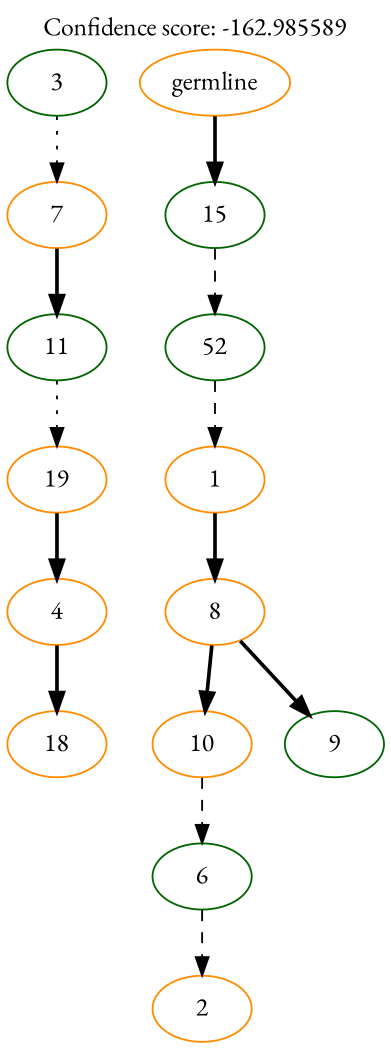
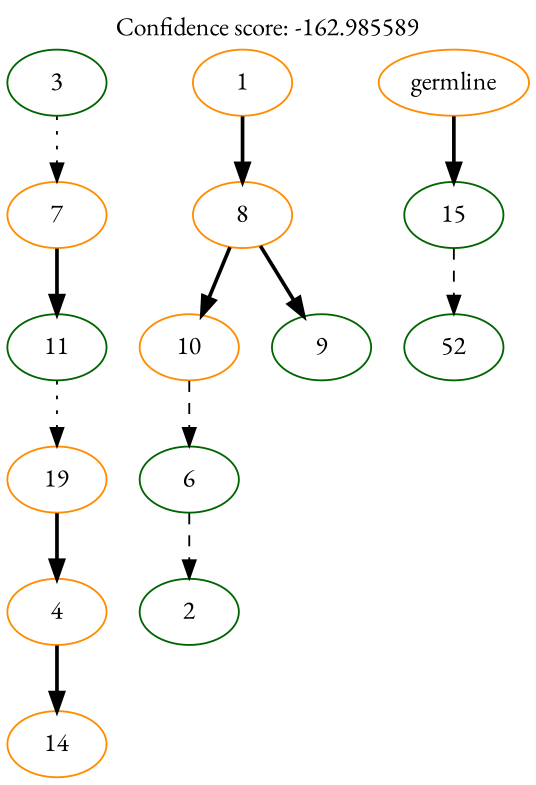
  digraph {
    fontname="EB Garamond"
    label="Confidence score: -162.985589"
    labelloc=t
    node [color=darkorange fontname="EB Garamond"]
    edge [fontname="EB Garamond" style=bold]
    n1 [label=4]
-   n2 [label=18]
+   n2 [label=14]
    n3 [label=19]
    n4 [color=darkgreen label=11]
    n5 [label=7]
    n6 [color=darkgreen label=3]
-   n7 [label=2]
+   n7 [color=darkgreen label=2]
    n8 [color=darkgreen label=6]
    n9 [label=10]
    n10 [label=8]
    n11 [color=darkgreen label=9]
    n12 [label=1]
    n13 [color=darkgreen label=52]
    n14 [color=darkgreen label=15]
    n15 [label=germline]
    n1 -> n2
    n3 -> n1
    n4 -> n3 [style=dotted]
    n5 -> n4
    n6 -> n5 [style=dotted]
    n8 -> n7 [style=dashed]
    n9 -> n8 [style=dashed]
    n10 -> n9
    n10 -> n11
    n12 -> n10
-   n13 -> n12 [style=dashed]
    n14 -> n13 [style=dashed]
    n15 -> n14
  }
